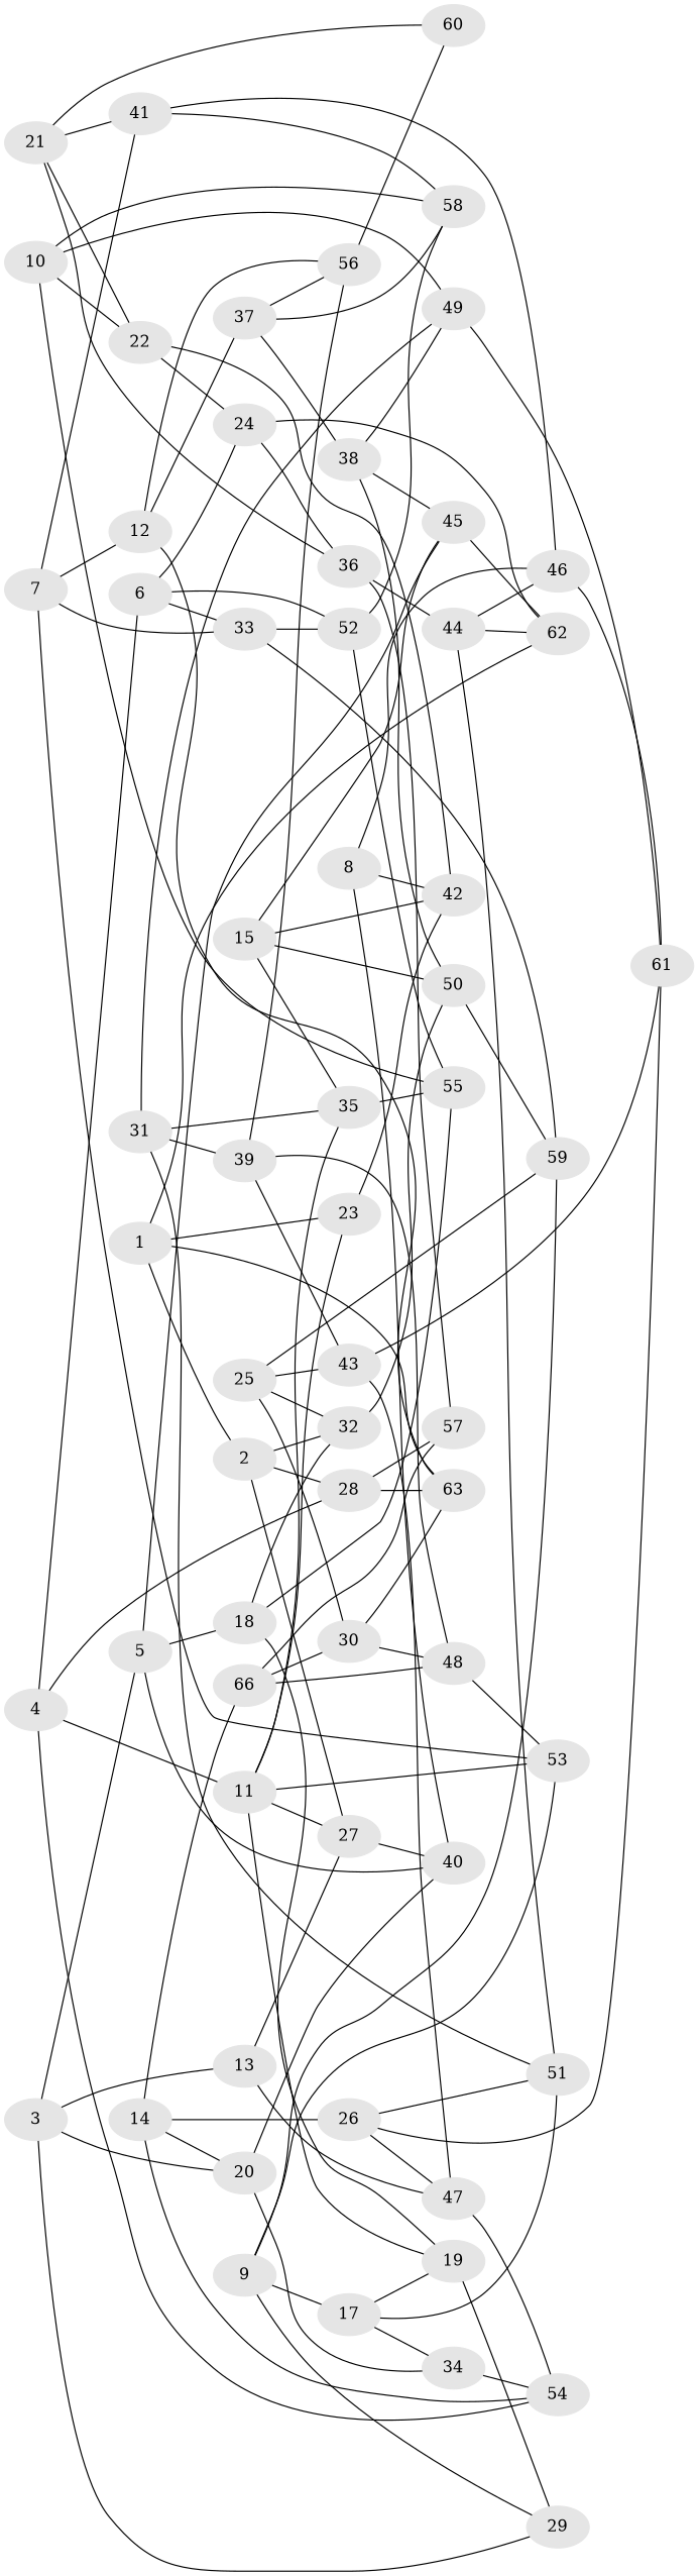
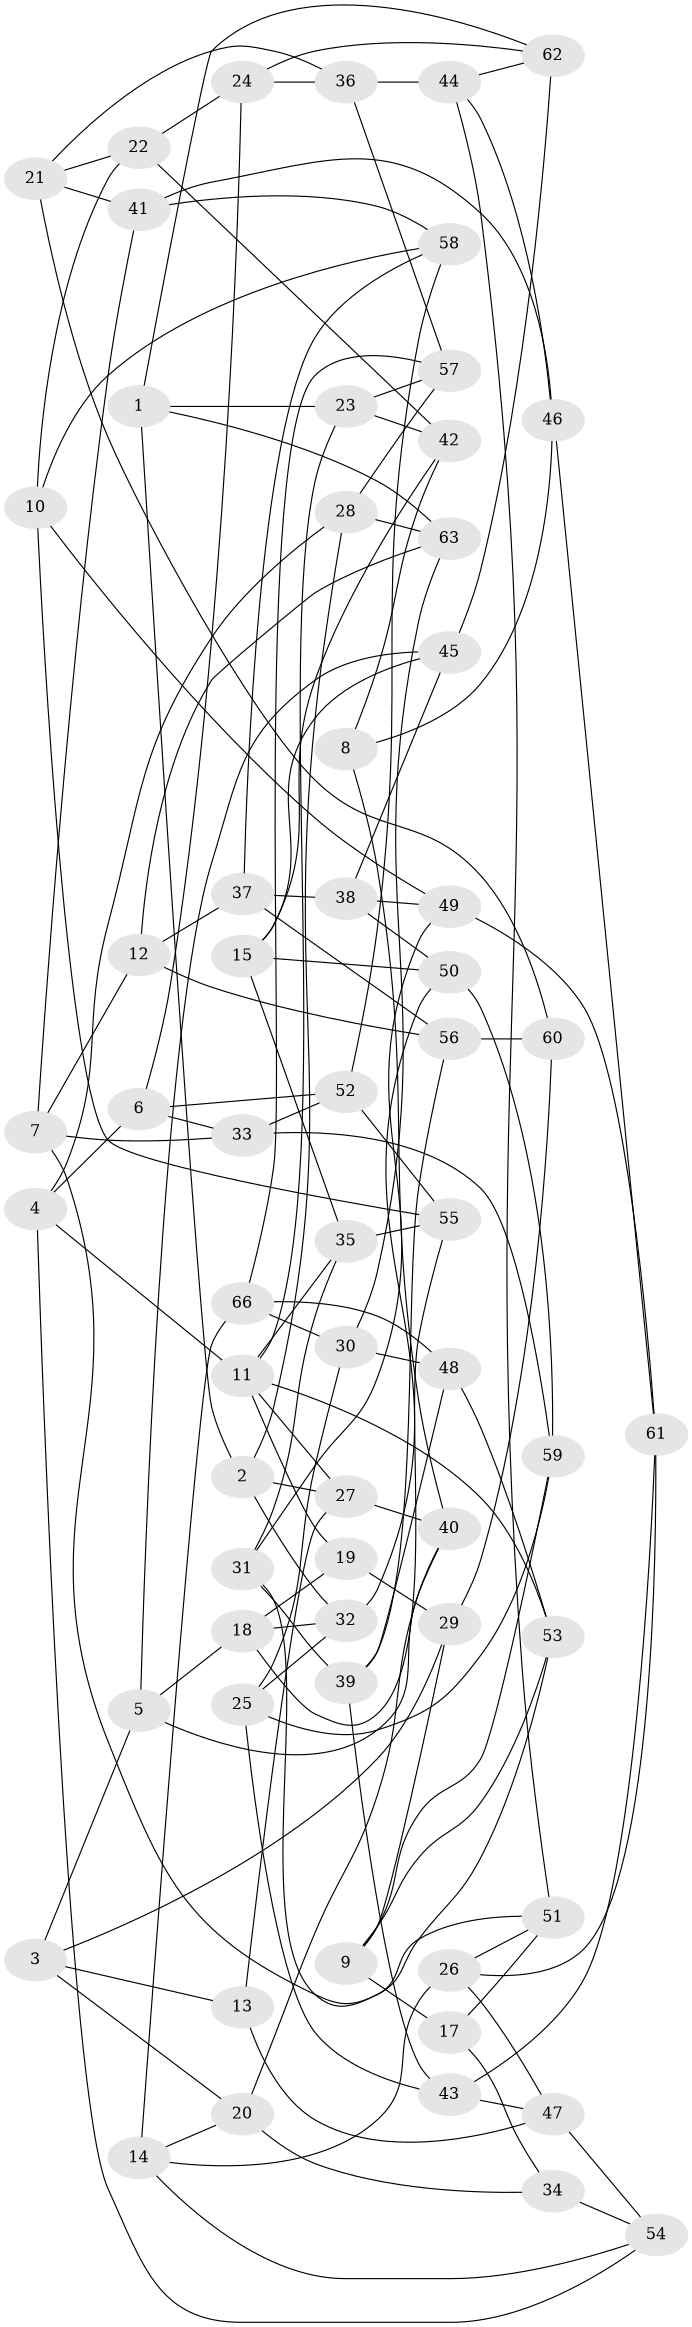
  graph {
    rankdir=LR
    node [color=gray90 style=filled]
    1
    2
    23
    62
    63
    27
    28
    32
    42
    57
    40
    50
    3
    5
    13
    20
    29
    18
    45
    47
    34
    60
    4
    6
    11
    54
    24
    33
    52
    53
    19
    35
    55
    36
    59
    58
    7
    12
    41
    37
    56
    46
    8
    61
    9
    17
    51
    10
    22
    49
    38
    14
    n53 [label=66]
    26
    30
    48
    15
    21
    44
    25
    43
    31
    39
    1 -- 2
    1 -- 23
    1 -- 62
    1 -- 63
    2 -- 27
    2 -- 28
    2 -- 32
    23 -- 42
+   23 -- 57
    27 -- 40
    28 -- 63
    28 -- 57
    32 -- 50
    50 -- 59
    3 -- 5
    3 -- 13
    3 -- 20
    3 -- 29
    5 -- 40
    5 -- 18
    5 -- 45
    13 -- 27
    13 -- 47
    20 -- 40
    20 -- 34
+   29 -- 60
    18 -- 32
    18 -- 19
    18 -- 55
    45 -- 62
    47 -- 54
    34 -- 54
    4 -- 28
    4 -- 6
    4 -- 11
    4 -- 54
    6 -- 24
    6 -- 33
    6 -- 52
    11 -- 23
    11 -- 27
    11 -- 53
    11 -- 19
    11 -- 35
    24 -- 62
    24 -- 36
    33 -- 52
    33 -- 59
    52 -- 55
    52 -- 58
    19 -- 29
    35 -- 55
    36 -- 57
    36 -- 44
    7 -- 33
    7 -- 53
    7 -- 12
    7 -- 41
    12 -- 63
    12 -- 37
    12 -- 56
    41 -- 58
    41 -- 46
    37 -- 58
    37 -- 56
    37 -- 38
    56 -- 60
    46 -- 61
    8 -- 42
    8 -- 40
    8 -- 46
    9 -- 29
    9 -- 53
    9 -- 59
    9 -- 17
    17 -- 34
-   17 -- 19
    17 -- 51
    10 -- 55
    10 -- 58
    10 -- 22
    10 -- 49
    22 -- 42
    22 -- 24
    49 -- 61
    38 -- 50
    38 -- 45
    38 -- 49
    14 -- 20
    14 -- 54
    14 -- n53
    14 -- 26
    n53 -- 57
    n53 -- 30
    n53 -- 48
    26 -- 47
    26 -- 61
    26 -- 51
    30 -- 63
    30 -- 48
    48 -- 53
    15 -- 42
    15 -- 50
    15 -- 45
    15 -- 35
    21 -- 60
    21 -- 36
    21 -- 41
    21 -- 22
    44 -- 62
    44 -- 46
    44 -- 51
    25 -- 32
    25 -- 59
    25 -- 30
    25 -- 43
    43 -- 47
    43 -- 61
    31 -- 35
    31 -- 51
    31 -- 49
    31 -- 39
    39 -- 56
    39 -- 48
    39 -- 43
  }
